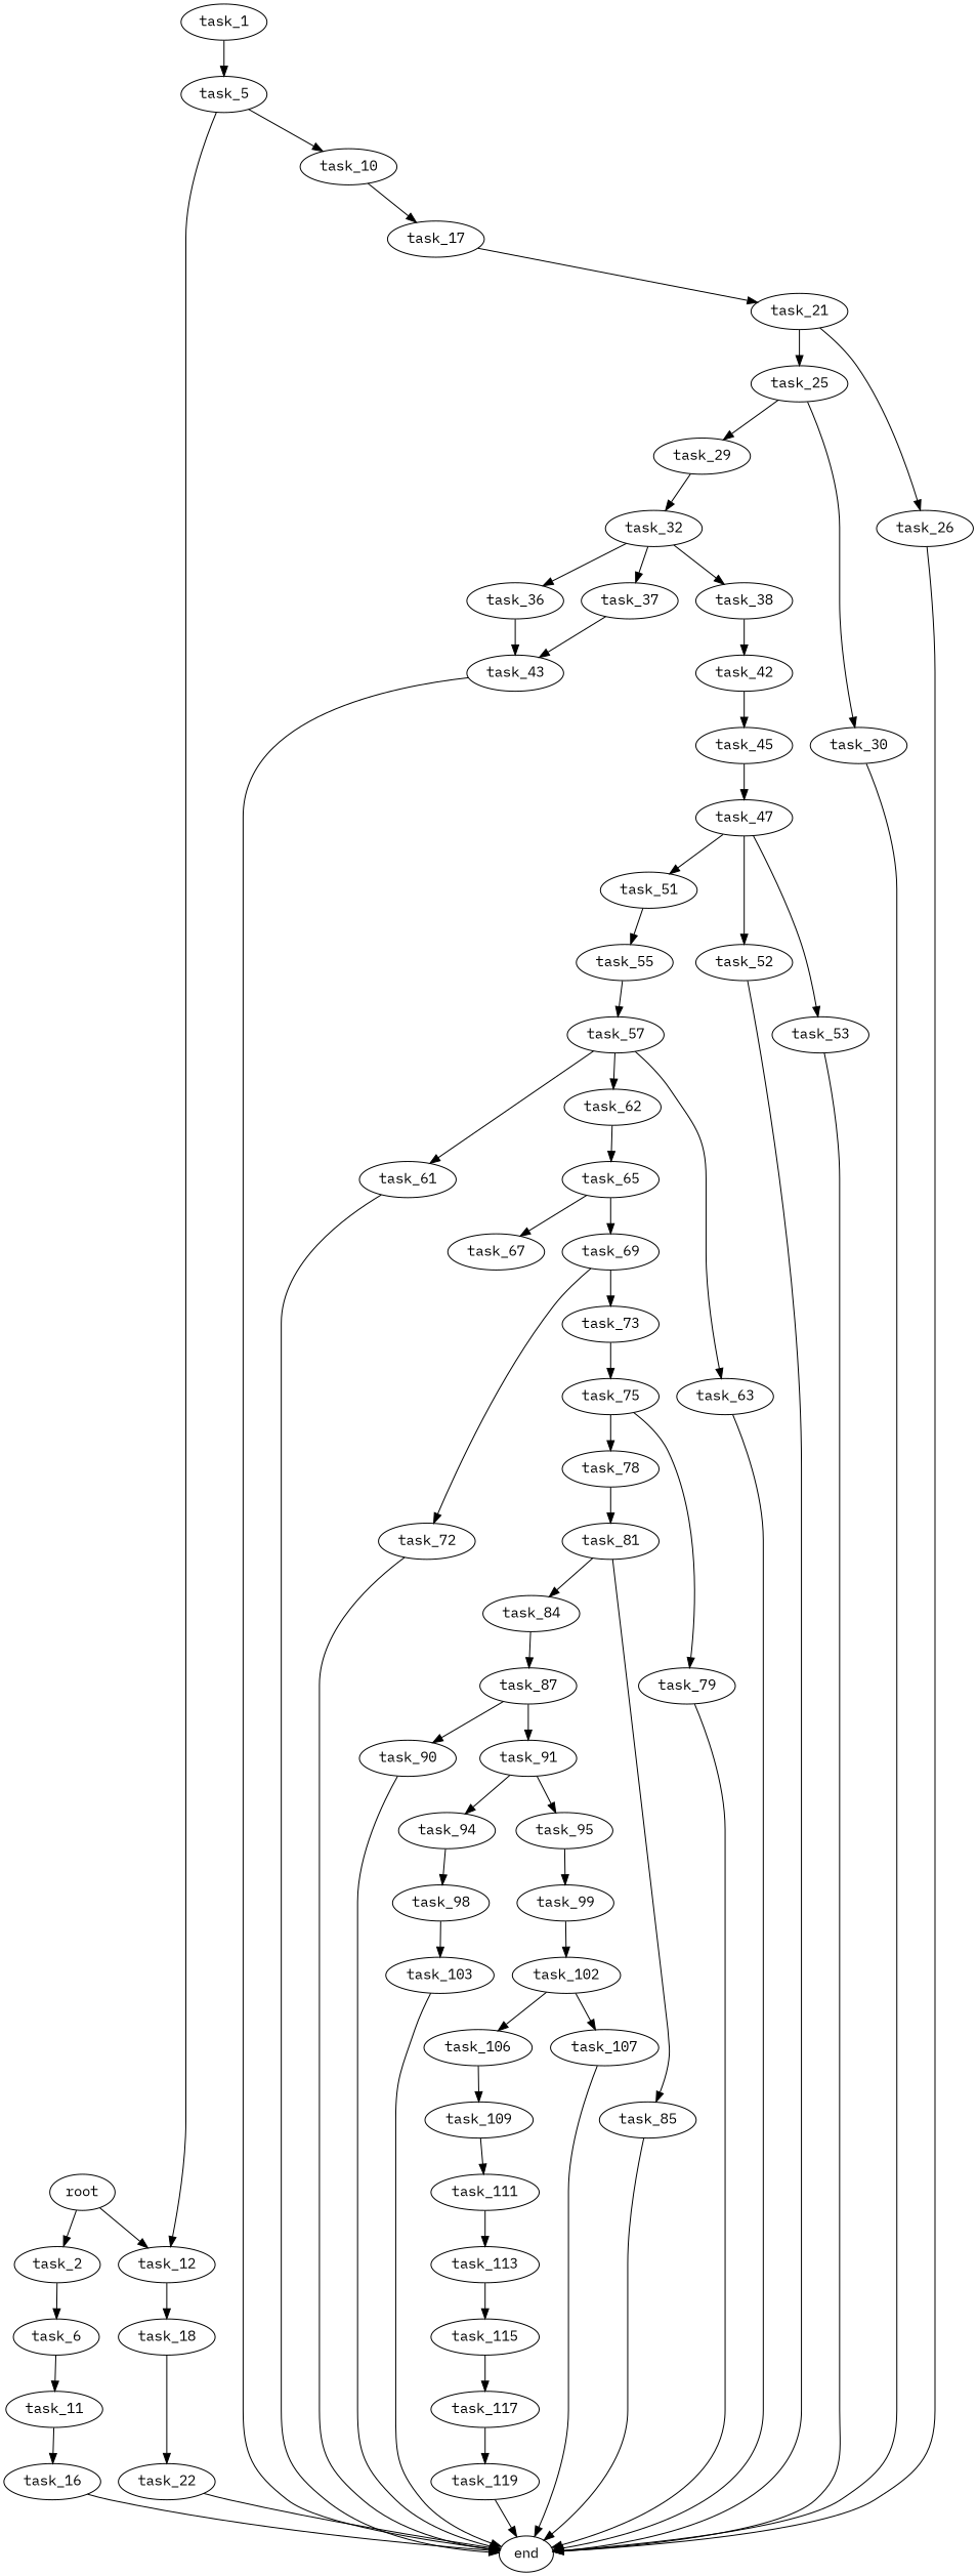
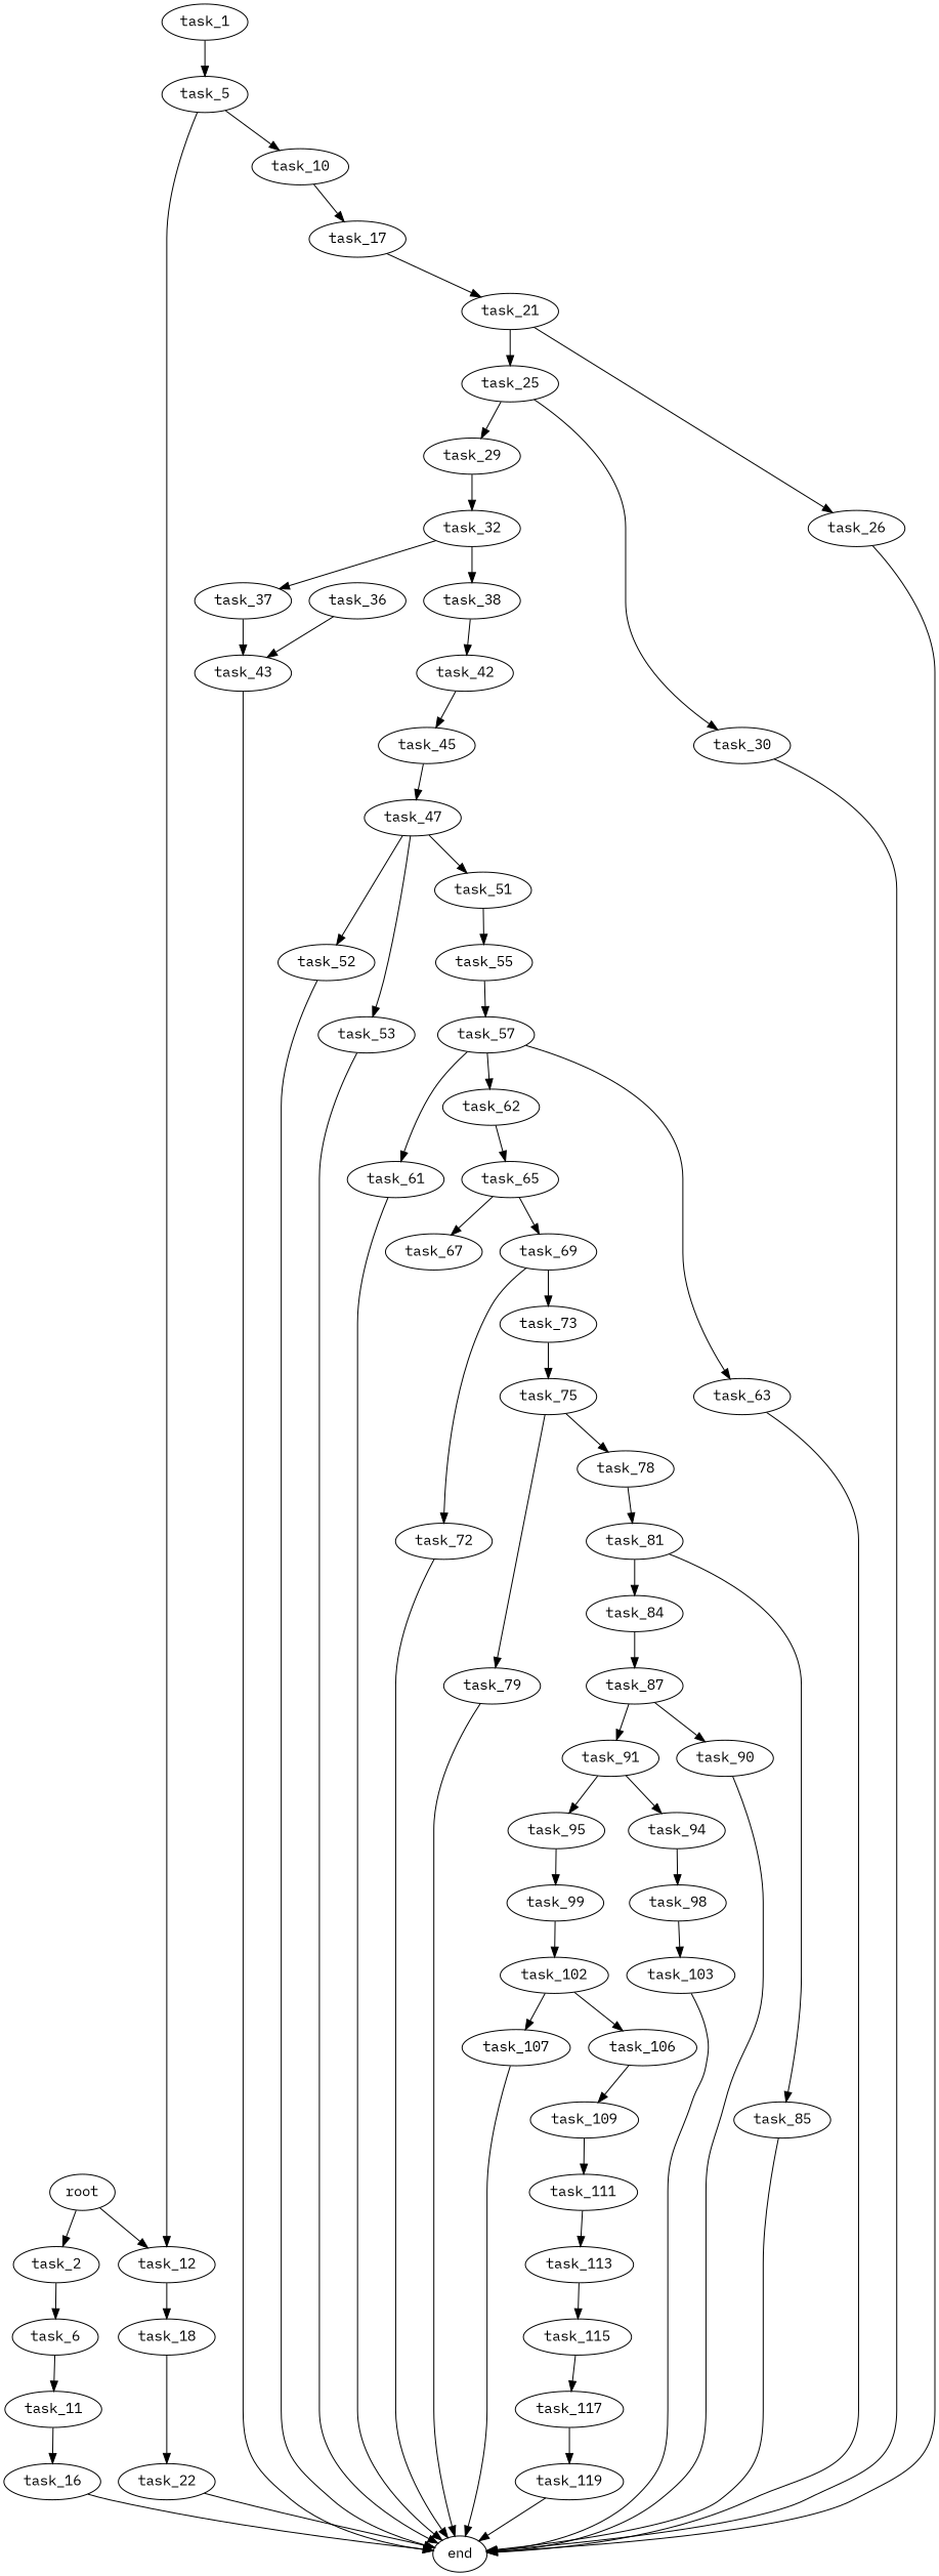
  digraph {
    fontname="IBM Plex Mono"
    node [fontname="IBM Plex Mono"]
    edge [fontname="IBM Plex Mono"]
    root
    task_2
    task_12
    task_1
    task_5
    task_6
    task_10
    task_11
    task_17
    task_18
    task_16
    task_21
    end
    task_22
    task_25
    task_26
    task_29
    task_30
    task_32
    task_36
    task_37
    task_38
    task_43
    task_42
    task_45
    task_47
    task_51
    task_52
    task_53
    task_55
    task_57
    task_61
    task_62
    task_63
    task_65
    task_67
    task_69
    task_72
    task_73
    task_75
    task_78
    task_79
    task_81
    task_84
    task_85
    task_87
    task_90
    task_91
    task_94
    task_95
    task_98
    task_99
    task_103
    task_102
    task_106
    task_107
    task_109
    task_111
    task_113
    task_115
    task_117
    task_119
    root -> task_2
    root -> task_12
    task_2 -> task_6
    task_12 -> task_18
    task_1 -> task_5
    task_5 -> task_12
    task_5 -> task_10
    task_6 -> task_11
    task_10 -> task_17
    task_11 -> task_16
    task_17 -> task_21
    task_18 -> task_22
    task_16 -> end
    task_21 -> task_25
    task_21 -> task_26
    task_22 -> end
    task_25 -> task_29
    task_25 -> task_30
    task_26 -> end
    task_29 -> task_32
    task_30 -> end
-   task_32 -> task_36
    task_32 -> task_37
    task_32 -> task_38
    task_36 -> task_43
    task_37 -> task_43
    task_38 -> task_42
    task_43 -> end
    task_42 -> task_45
    task_45 -> task_47
    task_47 -> task_51
    task_47 -> task_52
    task_47 -> task_53
    task_51 -> task_55
    task_52 -> end
    task_53 -> end
    task_55 -> task_57
    task_57 -> task_61
    task_57 -> task_62
    task_57 -> task_63
    task_61 -> end
    task_62 -> task_65
    task_63 -> end
    task_65 -> task_67
    task_65 -> task_69
    task_69 -> task_72
    task_69 -> task_73
    task_72 -> end
    task_73 -> task_75
    task_75 -> task_78
    task_75 -> task_79
    task_78 -> task_81
    task_79 -> end
    task_81 -> task_84
    task_81 -> task_85
    task_84 -> task_87
    task_85 -> end
    task_87 -> task_90
    task_87 -> task_91
    task_90 -> end
    task_91 -> task_94
    task_91 -> task_95
    task_94 -> task_98
    task_95 -> task_99
    task_98 -> task_103
    task_99 -> task_102
    task_103 -> end
    task_102 -> task_106
    task_102 -> task_107
    task_106 -> task_109
    task_107 -> end
    task_109 -> task_111
    task_111 -> task_113
    task_113 -> task_115
    task_115 -> task_117
    task_117 -> task_119
    task_119 -> end
  }
